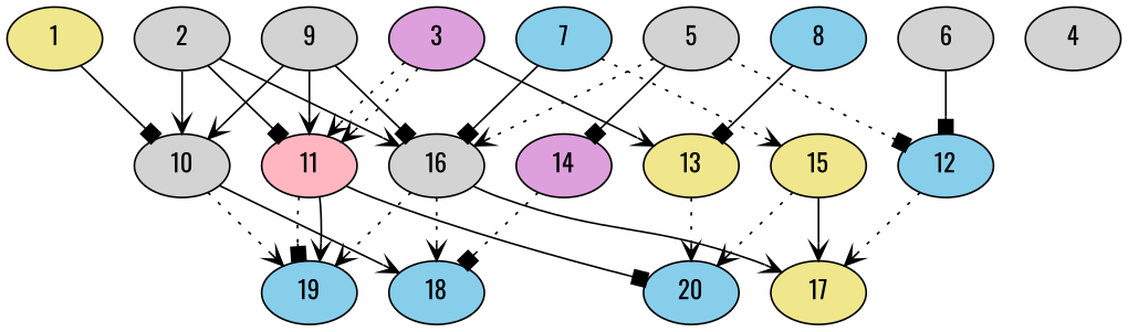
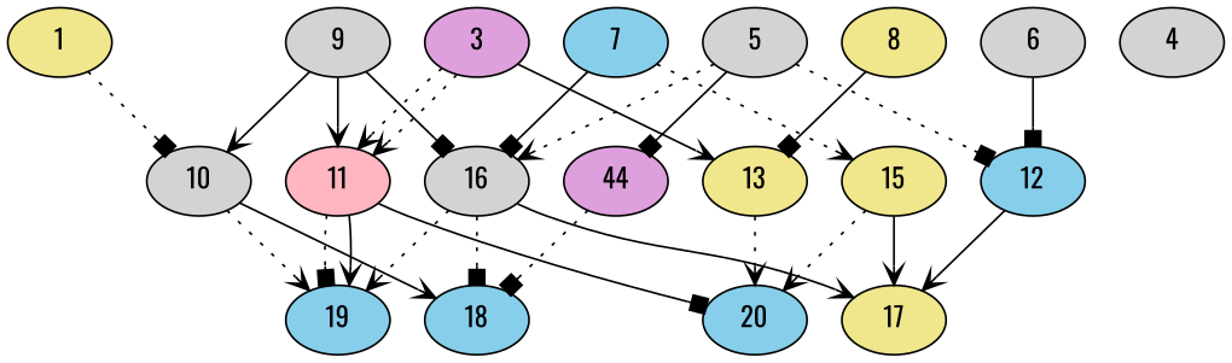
  digraph {
    fontname=Oswald
    node [alpha=0.04 fillcolor=lightgrey fontname=Oswald style=filled]
    edge [arrowhead=vee fontname=Oswald style=solid]
    1 [expect_size=18095104 fillcolor=khaki]
    10 [alpha=0.08 expect_size=43785216]
    18 [expect_size=24667136 fillcolor=skyblue]
    19 [alpha=0.13 expect_size=34214912 fillcolor=skyblue]
-   2 [alpha=0.02 expect_size=23446528]
    11 [alpha=0.16 expect_size=50367488 fillcolor=lightpink]
    16 [alpha=0.03 expect_size=47764480]
    20 [alpha=0.10 expect_size=41910272 fillcolor=skyblue]
    17 [alpha=0.00 expect_size=25549824 fillcolor=khaki]
    3 [alpha=0.10 expect_size=22055936 fillcolor=plum]
    13 [alpha=0.05 expect_size=18642944 fillcolor=khaki]
    4 [alpha=0.07 expect_size=11231232]
    5 [alpha=0.15 expect_size=6065152]
    12 [alpha=0.10 expect_size=12937216 fillcolor=skyblue]
-   14 [alpha=0.15 expect_size=42472448 fillcolor=plum]
+   14 [alpha=0.15 expect_size=42472448 fillcolor=plum label=44]
    6 [alpha=0.11 expect_size=50539520]
    7 [alpha=0.20 expect_size=23166976 fillcolor=skyblue]
    15 [alpha=0.16 expect_size=12068864 fillcolor=khaki]
-   8 [expect_size=33548288 fillcolor=skyblue]
+   8 [expect_size=33548288 fillcolor=khaki]
    9 [alpha=0.03 expect_size=40810496]
-   1 -> 10 [arrowhead=box]
+   1 -> 10 [arrowhead=box style=dotted]
    10 -> 18
    10 -> 19 [style=dotted]
-   2 -> 10
-   2 -> 11 [arrowhead=box]
-   2 -> 16
    11 -> 19 [arrowhead=box style=dotted]
    11 -> 19
    11 -> 20 [arrowhead=box]
-   16 -> 18 [style=dotted]
+   16 -> 18 [arrowhead=box style=dotted]
    16 -> 19 [style=dotted]
    16 -> 17
    3 -> 11 [style=dotted]
    3 -> 11 [style=dotted]
    3 -> 13
    13 -> 20 [style=dotted]
    5 -> 16 [style=dotted]
    5 -> 12 [arrowhead=box style=dotted]
    5 -> 14 [arrowhead=box]
-   12 -> 17 [style=dotted]
+   12 -> 17
    14 -> 18 [arrowhead=box style=dotted]
    6 -> 12 [arrowhead=box]
    7 -> 16 [arrowhead=box]
    7 -> 15 [style=dotted]
    15 -> 20 [style=dotted]
    15 -> 17
    8 -> 13 [arrowhead=box]
    9 -> 10
    9 -> 11
    9 -> 16 [arrowhead=box]
  }
